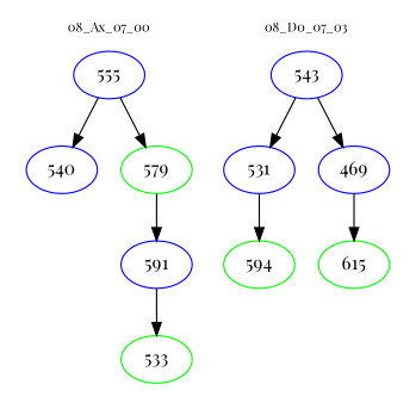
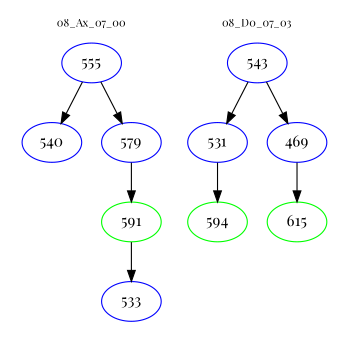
  digraph {
    fontname="Playfair Display"
    node [color=blue fontname="Playfair Display"]
    edge [color=black fontname="Playfair Display"]
    n1 [label=555]
    n2 [label=540]
-   n3 [color=green label=579]
-   n4 [color=green label=533]
-   n5 [label=591]
+   n3 [label=579]
+   n4 [label=533]
+   n5 [color=green label=591]
    n6 [label=543]
    n7 [label=531]
    n8 [label=469]
    n9 [color=green label=594]
    n10 [color=green label=615]
    subgraph cluster_1 {
      color=white
      fontsize=10
      label="08_Ax_07_00"
      n1
      n2
      n3
      n4
      n5
    }
    subgraph cluster_2 {
      color=white
      fontsize=10
      label="08_D0_07_03"
      n6
      n7
      n8
      n9
      n10
    }
    n1 -> n2
    n1 -> n3
    n3 -> n5
    n5 -> n4
    n6 -> n7
    n6 -> n8
    n7 -> n9
    n8 -> n10
  }
